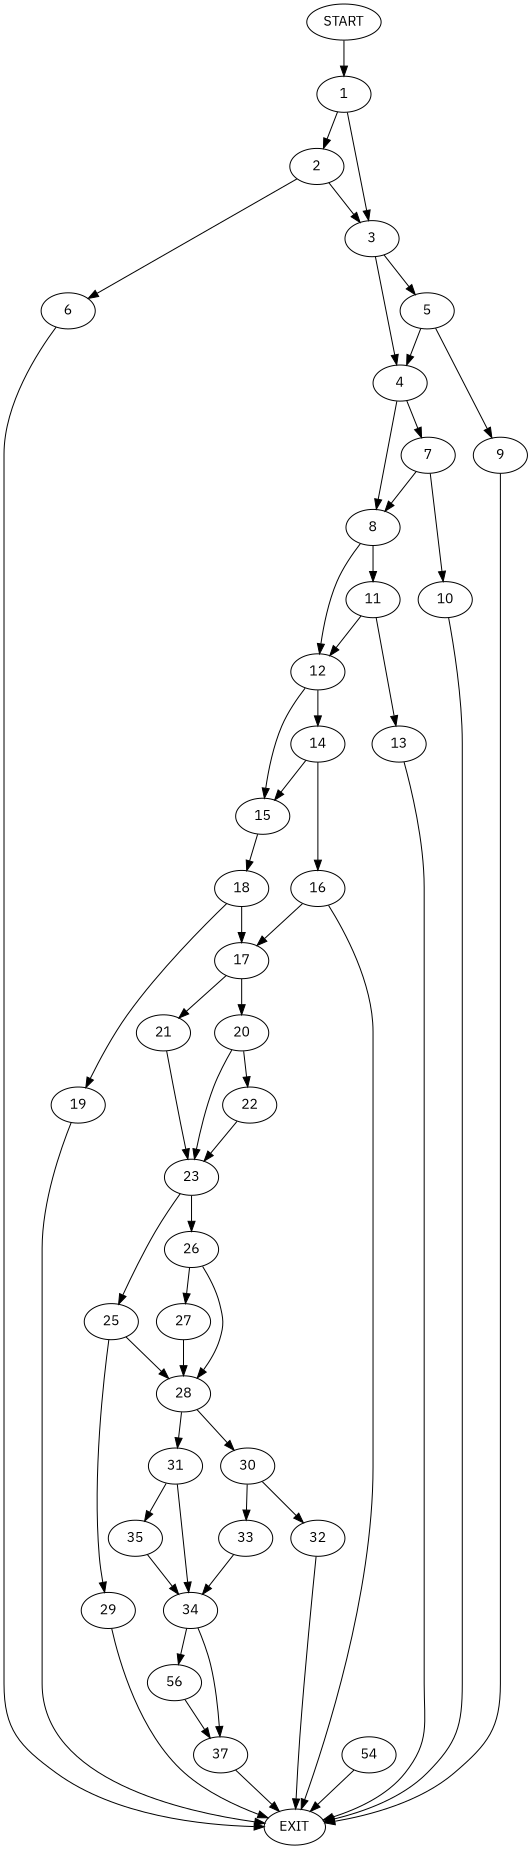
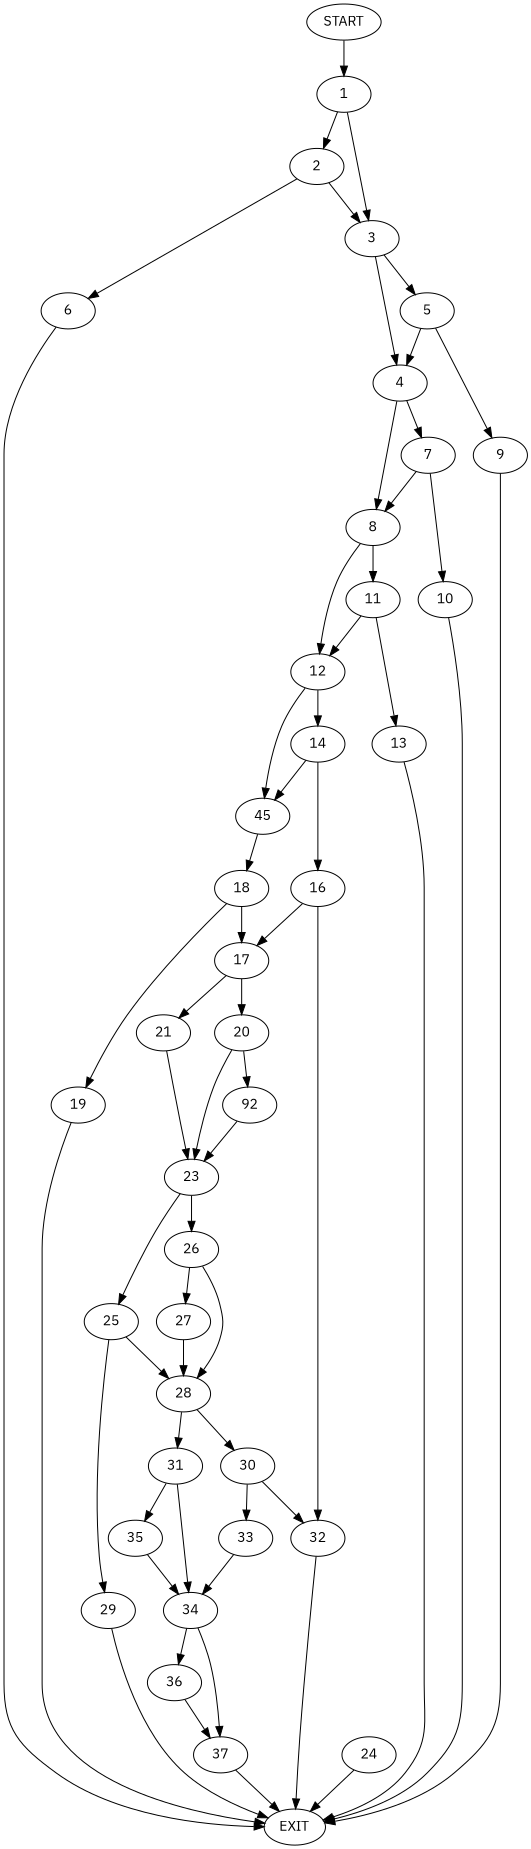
  digraph {
    fontname="IBM Plex Sans"
    node [fontname="IBM Plex Sans"]
    edge [fontname="IBM Plex Sans"]
    n1 [label=START]
    1
    2
    3
    n5 [label=EXIT]
    6
    4
    5
    7
    8
    9
    10
    11
    12
    13
    14
-   15
+   15 [label=45]
    16
    18
    17
    20
    21
    19
-   22
+   22 [label=92]
    23
    25
    26
-   24 [label=54]
+   24
    28
    29
    27
    30
    31
    32
    33
    34
    35
-   36 [label=56]
+   36
    37
    n1 -> 1
    1 -> 2
    1 -> 3
    2 -> 3
    2 -> 6
    3 -> 4
    3 -> 5
    6 -> n5
    4 -> 7
    4 -> 8
    5 -> 4
    5 -> 9
    7 -> 8
    7 -> 10
    8 -> 11
    8 -> 12
    9 -> n5
    10 -> n5
    11 -> 12
    11 -> 13
    12 -> 14
    12 -> 15
    13 -> n5
    14 -> 15
    14 -> 16
    15 -> 18
-   16 -> n5
+   16 -> 32
    16 -> 17
    18 -> 17
    18 -> 19
    17 -> 20
    17 -> 21
    20 -> 22
    20 -> 23
    21 -> 23
    19 -> n5
    22 -> 23
    23 -> 25
    23 -> 26
    25 -> 28
    25 -> 29
    26 -> 28
    26 -> 27
    24 -> n5
    28 -> 30
    28 -> 31
    29 -> n5
    27 -> 28
    30 -> 32
    30 -> 33
    31 -> 34
    31 -> 35
    32 -> n5
    33 -> 34
    34 -> 36
    34 -> 37
    35 -> 34
    36 -> 37
    37 -> n5
  }
